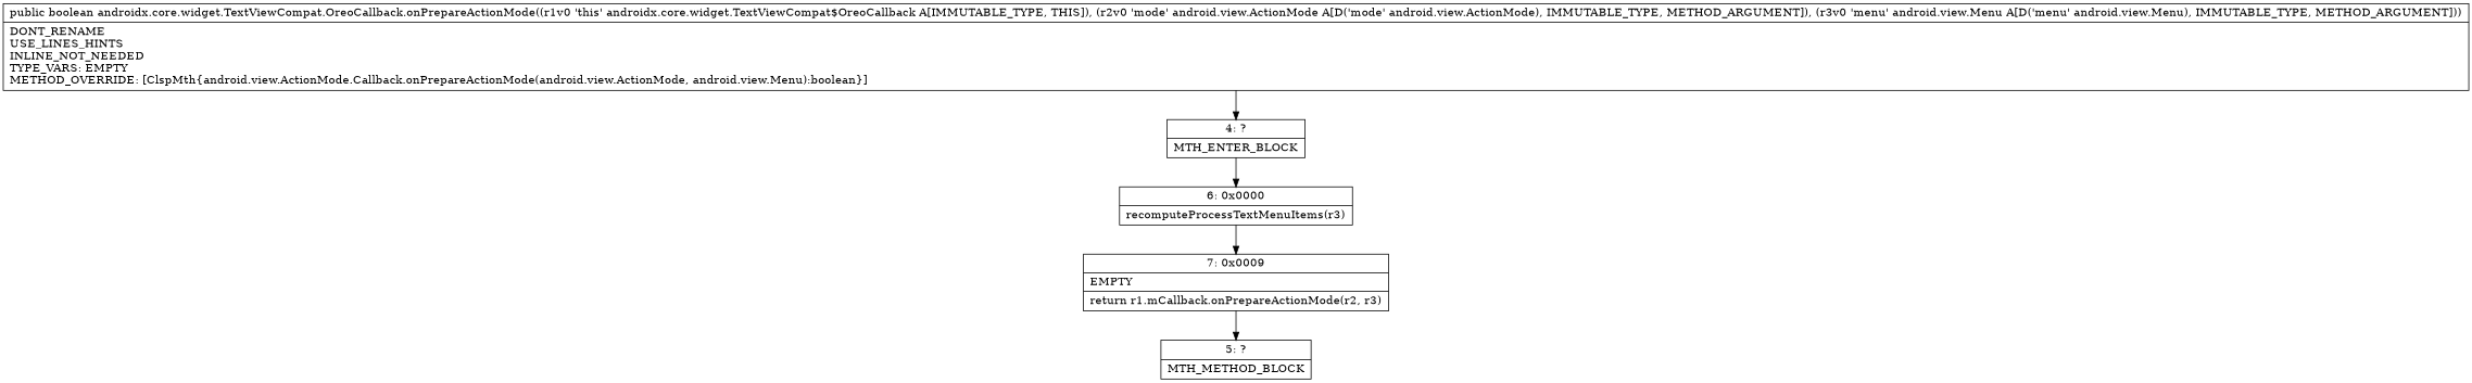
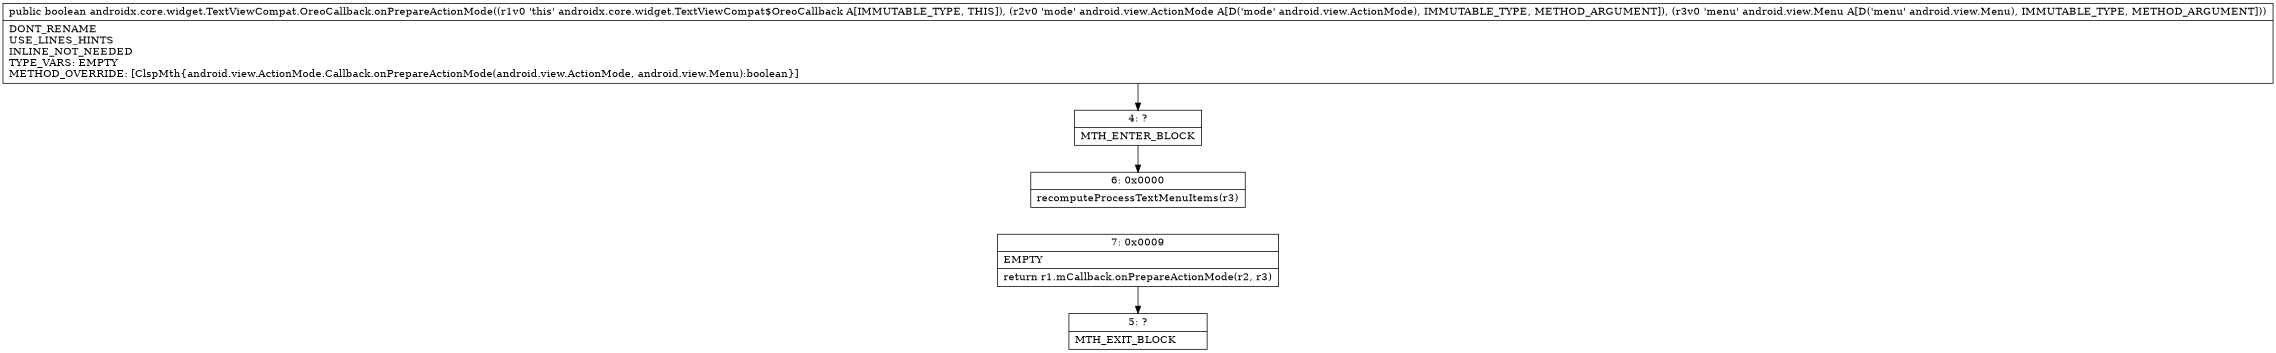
  digraph {
    node [shape=record]
    n1 [label="{4\:\ ?|MTH_ENTER_BLOCK\l}"]
    n2 [label="{6\:\ 0x0000|recomputeProcessTextMenuItems(r3)\l}"]
    n3 [label="{7\:\ 0x0009|EMPTY\l|return r1.mCallback.onPrepareActionMode(r2, r3)\l}"]
-   n4 [label="{5\:\ ?|MTH_METHOD_BLOCK\l}"]
+   n4 [label="{5\:\ ?|MTH_EXIT_BLOCK\l}"]
    n5 [label="{public boolean androidx.core.widget.TextViewCompat.OreoCallback.onPrepareActionMode((r1v0 'this' androidx.core.widget.TextViewCompat$OreoCallback A[IMMUTABLE_TYPE, THIS]), (r2v0 'mode' android.view.ActionMode A[D('mode' android.view.ActionMode), IMMUTABLE_TYPE, METHOD_ARGUMENT]), (r3v0 'menu' android.view.Menu A[D('menu' android.view.Menu), IMMUTABLE_TYPE, METHOD_ARGUMENT]))  | DONT_RENAME\lUSE_LINES_HINTS\lINLINE_NOT_NEEDED\lTYPE_VARS: EMPTY\lMETHOD_OVERRIDE: [ClspMth\{android.view.ActionMode.Callback.onPrepareActionMode(android.view.ActionMode, android.view.Menu):boolean\}]\l}"]
    n1 -> n2
-   n2 -> n3
    n3 -> n4
    n5 -> n1
  }
